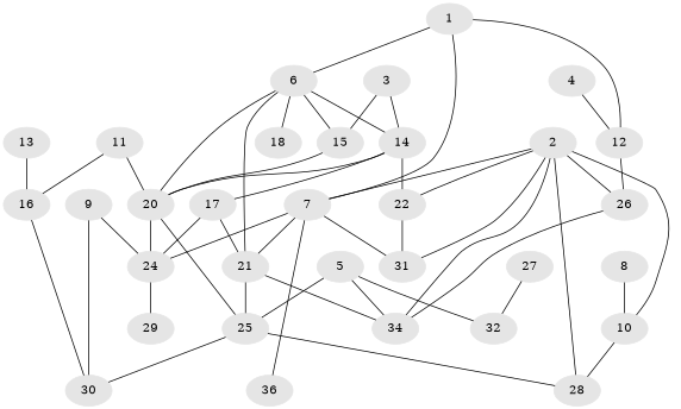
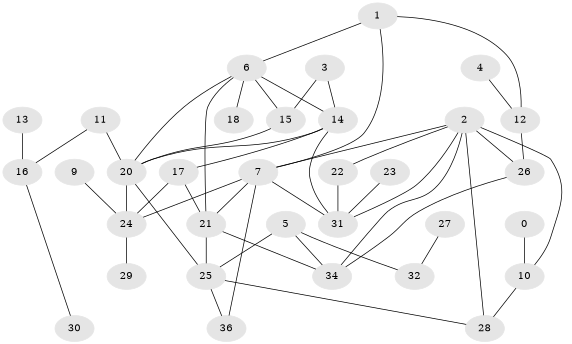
  graph {
    node [color=gray90 style=filled]
    edge [weight=1.0]
    1
    6
    7
    12
    14
    15
    18
    20
    21
    31
    24
    n12 [label=36]
    26
    2
    10
    22
    28
    34
    3
    17
    4
    5
    25
    32
    29
-   8
+   8 [label=0]
    9
    30
    11
    16
    13
+   23
    27
    1 -- 6
    1 -- 7
    1 -- 12
    6 -- 14
    6 -- 15
    6 -- 18
    6 -- 20
    6 -- 21
    7 -- 21
    7 -- 31
    7 -- 24
    7 -- n12
    12 -- 26
    14 -- 20
-   14 -- 22
+   14 -- 31
    14 -- 17
    15 -- 20
    20 -- 24
    20 -- 25
    21 -- 34
    21 -- 25
    24 -- 29
    26 -- 34
    2 -- 7 [weight=2.0]
    2 -- 31
    2 -- 26 [weight=2.0]
    2 -- 10
    2 -- 22
    2 -- 28 [weight=2.0]
    2 -- 34
    10 -- 28 [weight=2.0]
    22 -- 31
    3 -- 14
    3 -- 15
    17 -- 21
    17 -- 24
    4 -- 12
    5 -- 34
    5 -- 25 [weight=2.0]
    5 -- 32
-   25 -- 30
+   25 -- n12
    25 -- 28
    8 -- 10
    9 -- 24
-   9 -- 30
    11 -- 20
    11 -- 16
    16 -- 30
    13 -- 16
+   23 -- 31
    27 -- 32
  }
